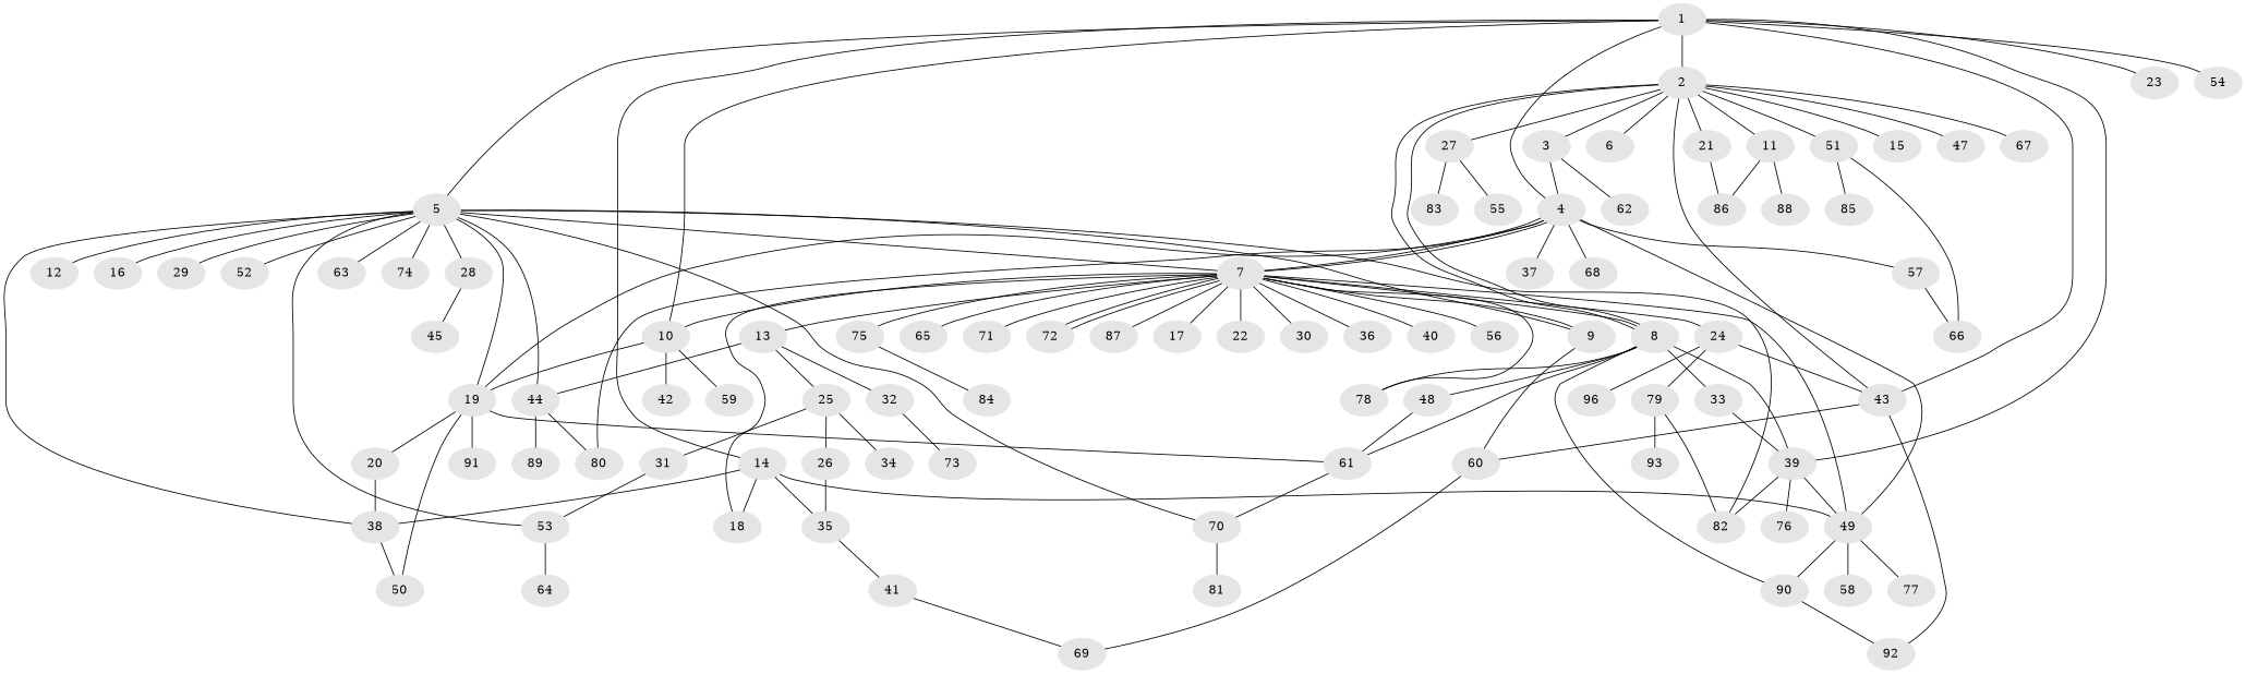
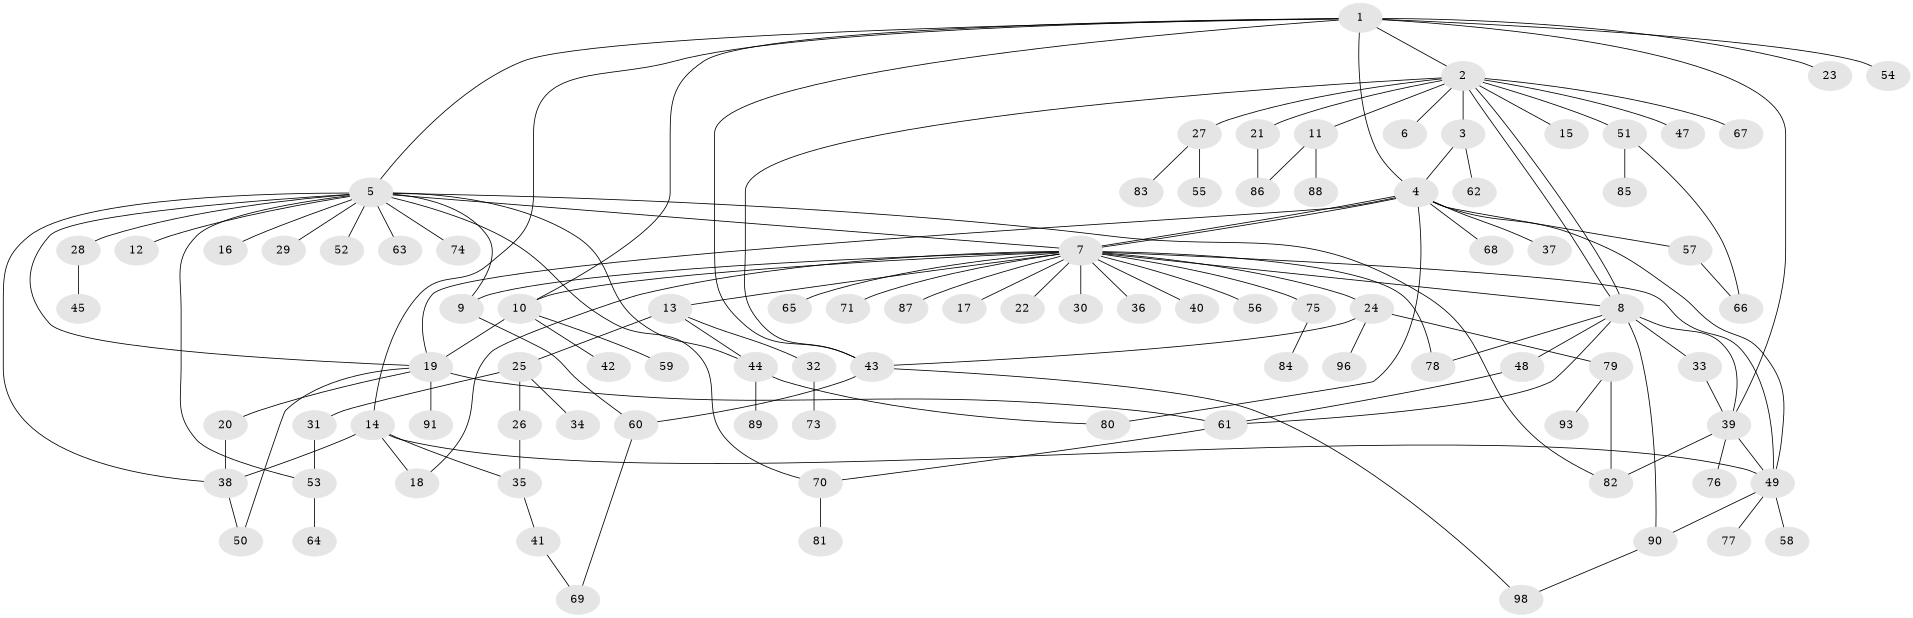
  graph {
    node [color=gray90 style=filled]
    1
    2
    4
    5
    10
    14
    23
    39
    43
    54
    3
    6
    8
    11
    15
    21
    27
    47
    51
    67
    7
    19
    37
    49
    57
    68
    80
    9
    12
    16
    28
    29
    38
    44
    52
    53
    63
    70
    74
    82
    42
    59
    18
    35
    76
    60
-   92
+   92 [label=98]
    62
    78
    33
    48
    61
    90
    86
    88
    55
    83
    66
    85
    13
    17
    22
    24
    30
    36
    40
    56
    65
    71
-   72
    75
    87
    20
    50
    91
    58
    77
    45
    89
    64
    81
    25
    32
    n84 [label=96]
    79
    84
    69
    26
    31
    34
    73
    41
    93
    1 -- 2
    1 -- 4
    1 -- 5
    1 -- 10
    1 -- 14
    1 -- 23
    1 -- 39
    1 -- 43
    1 -- 54
    2 -- 43
    2 -- 3
    2 -- 6
    2 -- 8
    2 -- 8
    2 -- 11
    2 -- 15
    2 -- 21
    2 -- 27
    2 -- 47
    2 -- 51
    2 -- 67
    4 -- 7
    4 -- 7
    4 -- 19
    4 -- 37
    4 -- 49
    4 -- 57
    4 -- 68
    4 -- 80
    5 -- 7
    5 -- 19
    5 -- 9
    5 -- 12
    5 -- 16
    5 -- 28
    5 -- 29
    5 -- 38
    5 -- 44
    5 -- 52
    5 -- 53
    5 -- 63
    5 -- 70
    5 -- 74
    5 -- 82
    10 -- 19
    10 -- 42
    10 -- 59
    14 -- 49
    14 -- 38
    14 -- 18
    14 -- 35
    39 -- 49
    39 -- 82
    39 -- 76
    43 -- 60
    43 -- 92
    3 -- 4
    3 -- 62
    8 -- 39
    8 -- 78
    8 -- 33
    8 -- 48
    8 -- 61
    8 -- 90
    11 -- 86
    11 -- 88
    21 -- 86
    27 -- 55
    27 -- 83
    51 -- 66
    51 -- 85
    7 -- 10
    7 -- 8
    7 -- 49
    7 -- 9
    7 -- 18
    7 -- 78
    7 -- 13
    7 -- 17
    7 -- 22
    7 -- 24
    7 -- 30
    7 -- 36
    7 -- 40
    7 -- 56
    7 -- 65
    7 -- 71
-   7 -- 72
-   7 -- 72
    7 -- 75
    7 -- 87
    19 -- 61
    19 -- 20
    19 -- 50
    19 -- 91
    49 -- 90
    49 -- 58
    49 -- 77
    57 -- 66
    9 -- 60
    28 -- 45
    38 -- 50
    44 -- 80
    44 -- 89
    53 -- 64
    70 -- 81
    35 -- 41
    60 -- 69
    33 -- 39
    48 -- 61
    61 -- 70
    90 -- 92
    13 -- 44
    13 -- 25
    13 -- 32
    24 -- 43
    24 -- n84
    24 -- 79
    75 -- 84
    20 -- 38
    25 -- 26
    25 -- 31
    25 -- 34
    32 -- 73
    79 -- 82
    79 -- 93
    26 -- 35
    31 -- 53
    41 -- 69
  }
